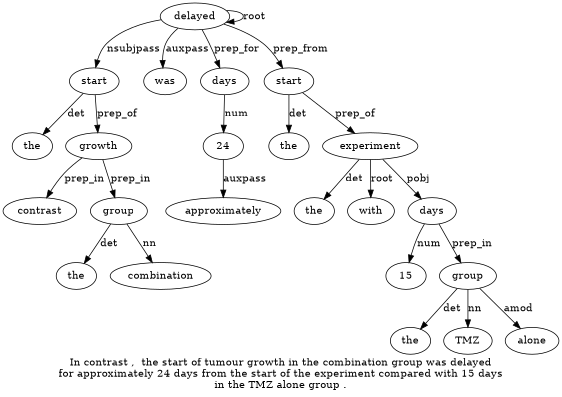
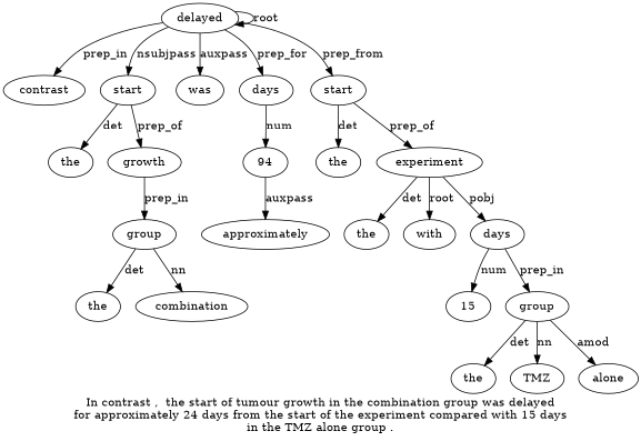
  digraph {
    label="In contrast ,  the start of tumour growth in the combination group was delayed\nfor approximately 24 days from the start of the experiment compared with 15 days\nin the TMZ alone group ."
    node [fillcolor=white style=filled]
    n1 [label=delayed]
    n2 [label=contrast]
    n3 [label=start]
    n4 [label=was]
    n5 [label=days]
    n6 [label=start]
    n7 [label=the]
    n8 [label=growth]
-   n9 [label=24]
+   n9 [label=94]
    n10 [label=the]
    n11 [label=experiment]
    n12 [label=group]
    n13 [label=the]
    n14 [label=combination]
    n15 [label=approximately]
    n16 [label=the]
    n17 [label=with]
    n18 [label=days]
    n19 [label=15]
    n20 [label=group]
    n21 [label=the]
    n22 [label=TMZ]
    n23 [label=alone]
    n1 -> n1 [label=root]
-   n8 -> n2 [label=prep_in]
+   n1 -> n2 [label=prep_in]
    n1 -> n3 [label=nsubjpass]
    n1 -> n4 [label=auxpass]
    n1 -> n5 [label=prep_for]
    n1 -> n6 [label=prep_from]
    n3 -> n7 [label=det]
    n3 -> n8 [label=prep_of]
    n5 -> n9 [label=num]
    n6 -> n10 [label=det]
    n6 -> n11 [label=prep_of]
    n8 -> n12 [label=prep_in]
    n9 -> n15 [label=auxpass]
    n11 -> n16 [label=det]
    n11 -> n17 [label=root]
    n11 -> n18 [label=pobj]
    n12 -> n13 [label=det]
    n12 -> n14 [label=nn]
    n18 -> n19 [label=num]
    n18 -> n20 [label=prep_in]
    n20 -> n21 [label=det]
    n20 -> n22 [label=nn]
    n20 -> n23 [label=amod]
  }
